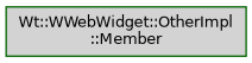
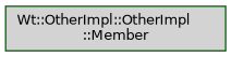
  digraph {
    rankdir=TB
    fontname="DejaVu Sans"
-   n1 [color=darkgreen fillcolor=lightgrey fontname="DejaVu Sans" fontsize=10 height=0.2 label="Wt::WWebWidget::OtherImpl\l::Member" shape=record style=filled width=0.4]
+   n1 [color=darkgreen fillcolor=lightgrey fontname="DejaVu Sans" fontsize=10 height=0.2 label="Wt::OtherImpl::OtherImpl\l::Member" shape=record style=filled width=0.4]
  }
